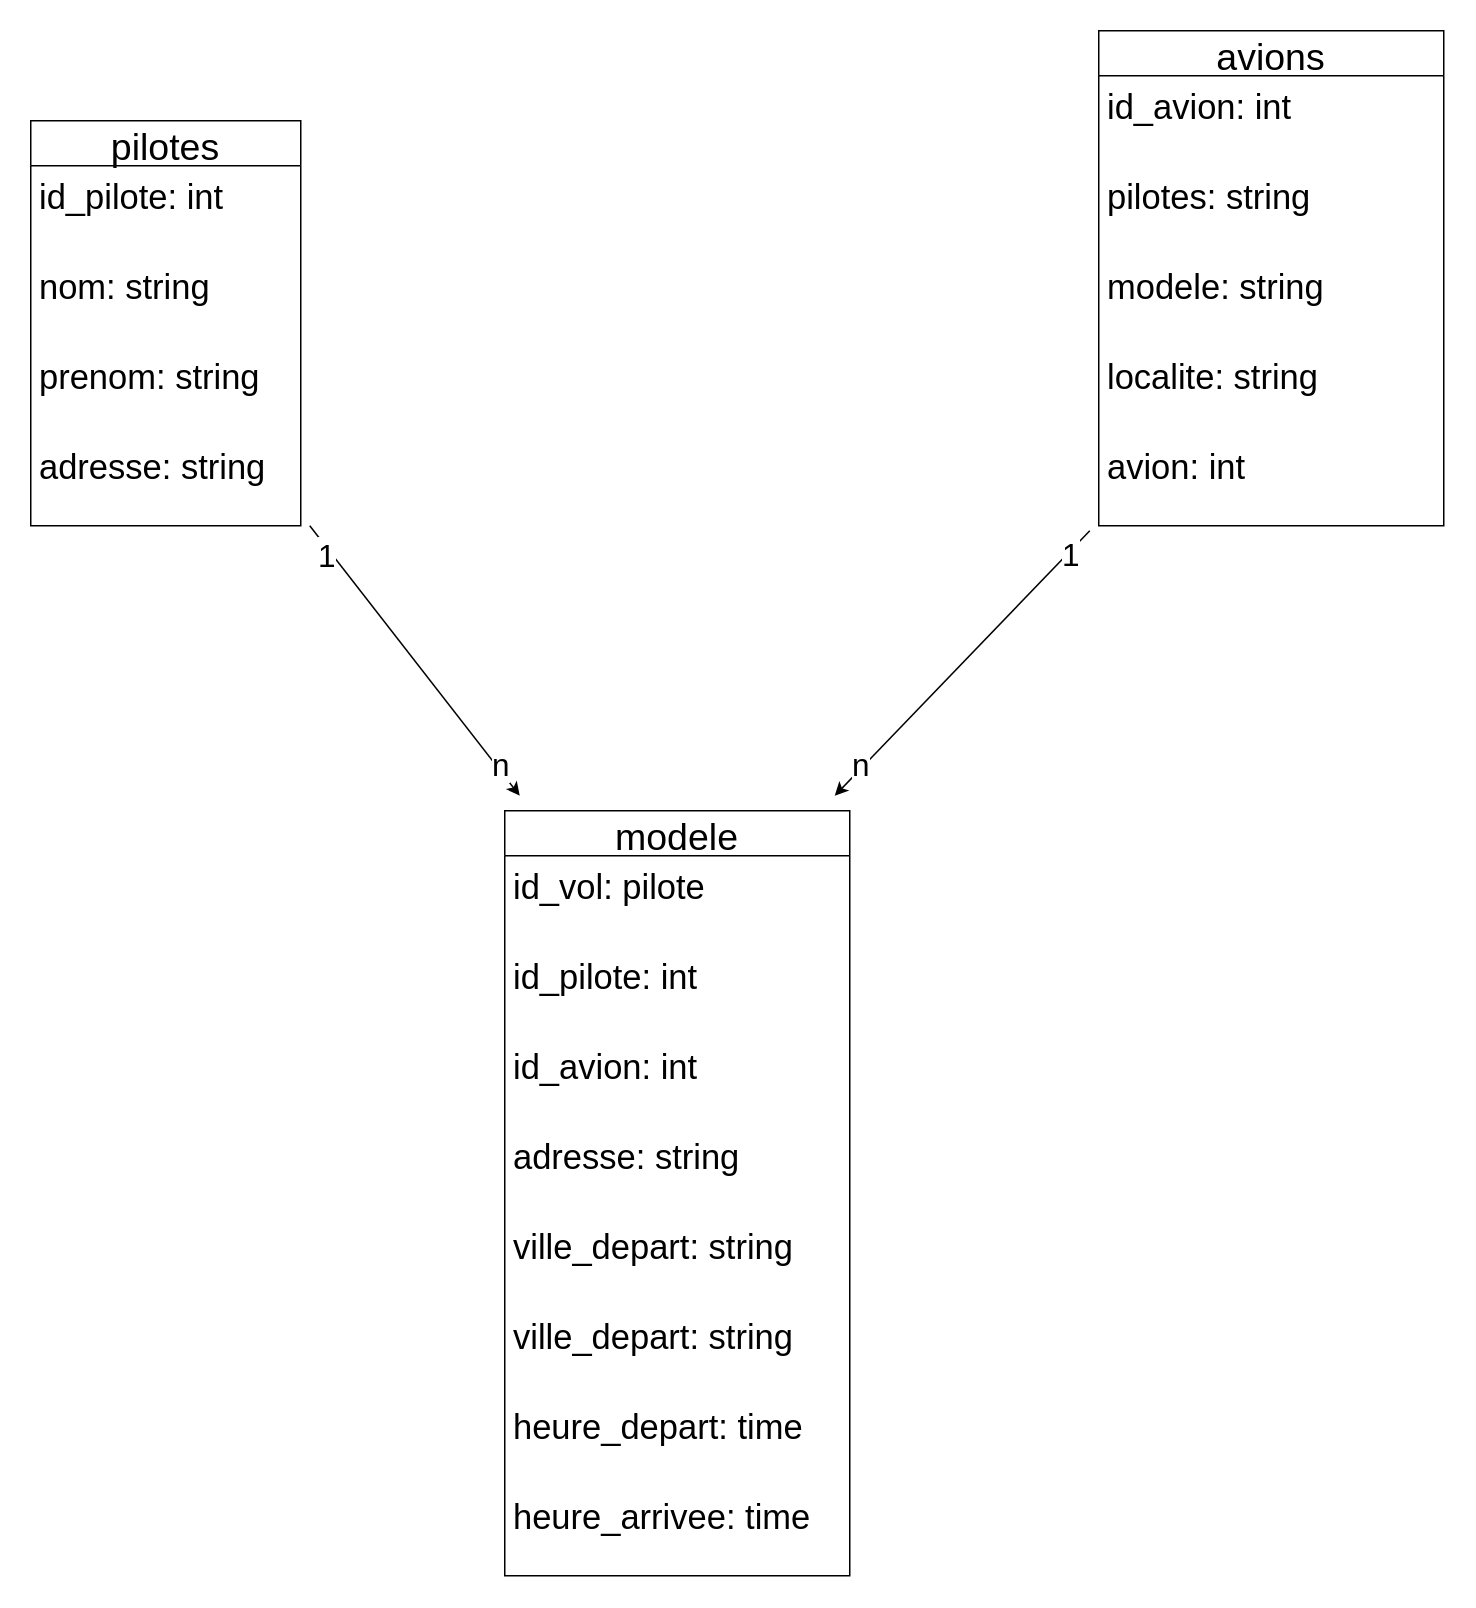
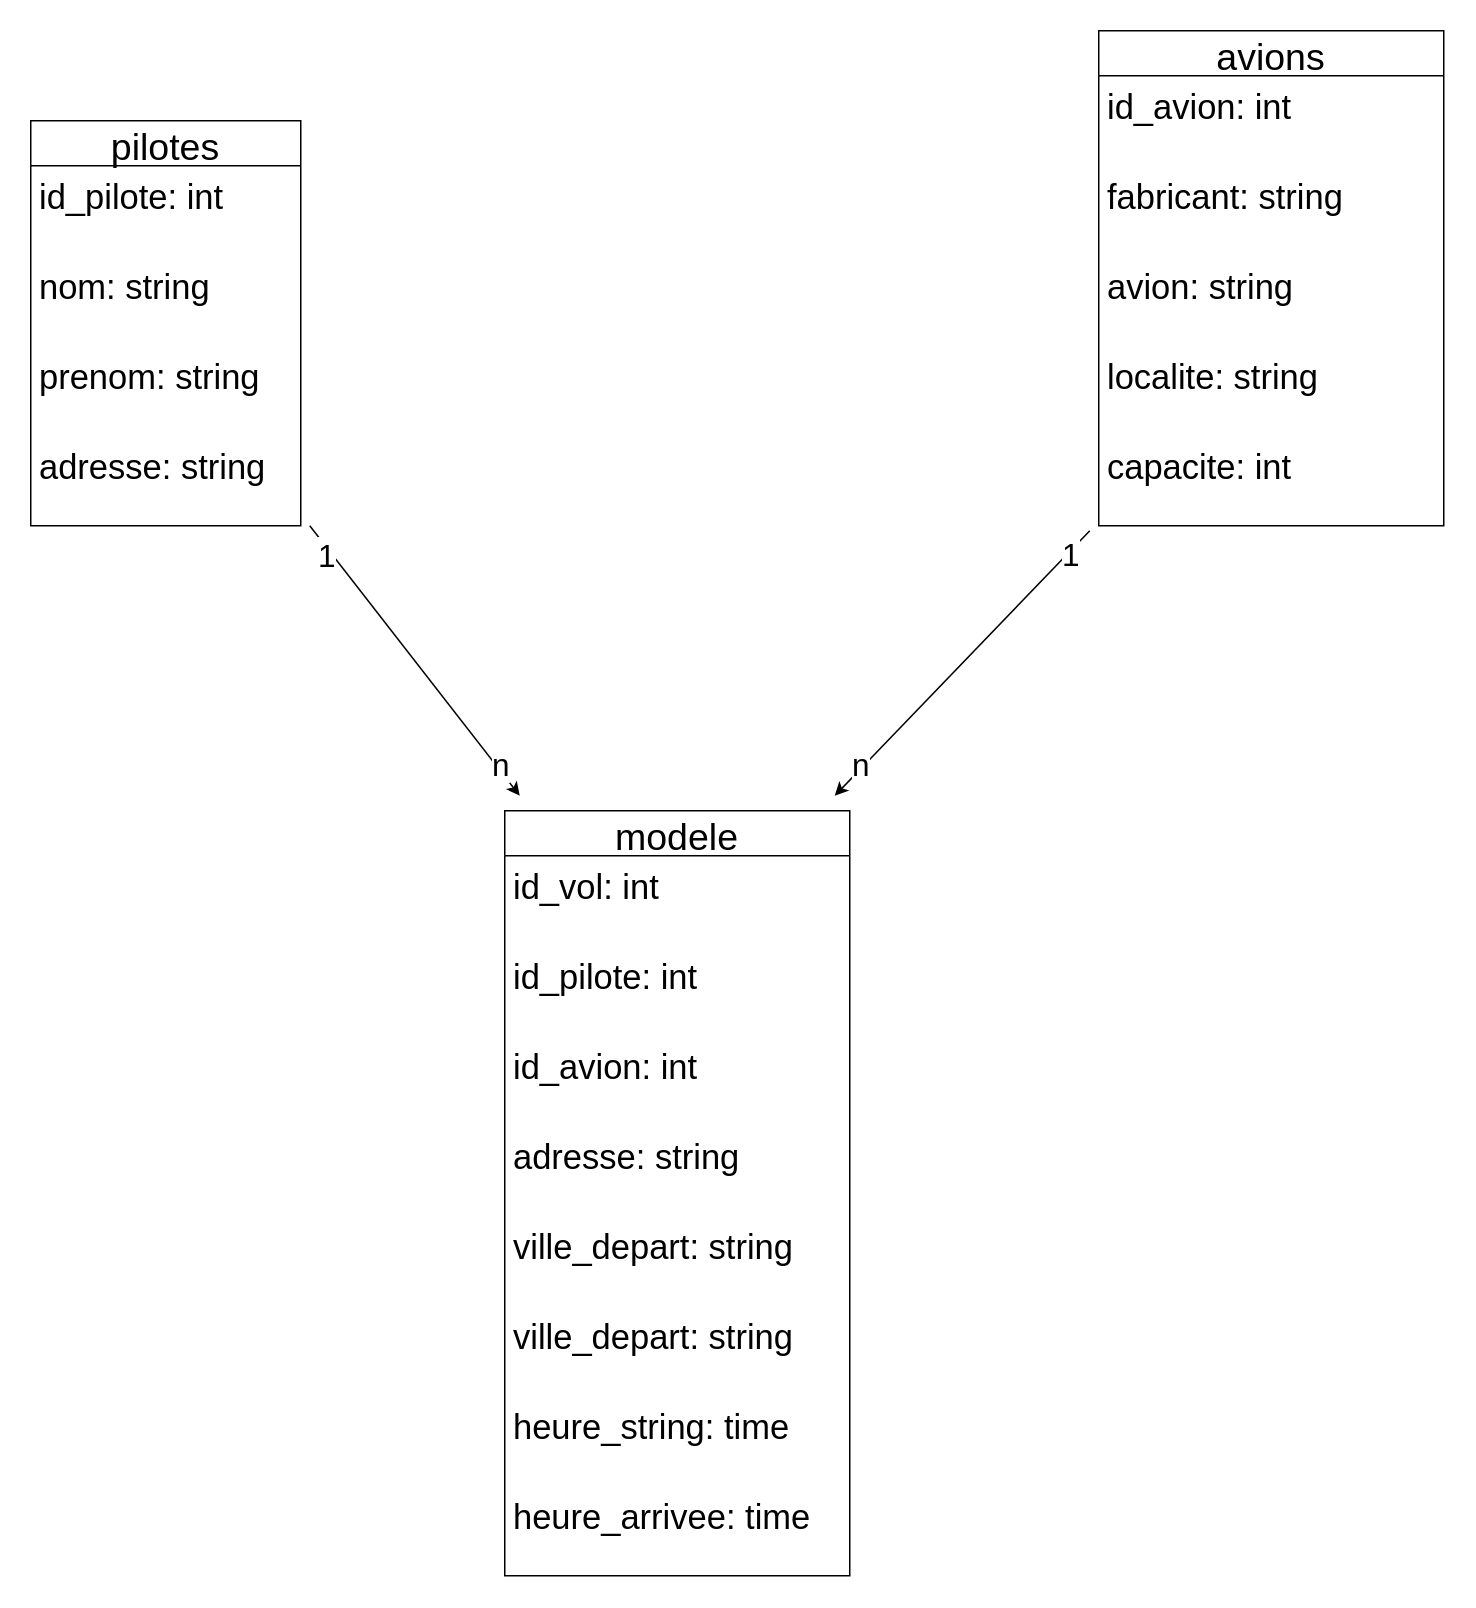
  <mxCell id="0" />
  <mxCell id="1" parent="0" />
  <mxCell id="2" value="pilotes" style="swimlane;fontStyle=0;childLayout=stackLayout;horizontal=1;startSize=30;fillColor=none;horizontalStack=0;resizeParent=1;resizeParentMax=0;resizeLast=0;collapsible=1;marginBottom=0;fontSize=25;" parent="1" vertex="1"><mxGeometry x="20" y="80" width="180" height="270" as="geometry" /></mxCell>
  <mxCell id="3" value="id_pilote: int" style="text;strokeColor=none;fillColor=none;align=left;verticalAlign=top;spacingLeft=4;spacingRight=4;overflow=hidden;rotatable=0;points=[[0,0.5],[1,0.5]];portConstraint=eastwest;fontSize=23;" parent="2" vertex="1"><mxGeometry y="30" width="180" height="60" as="geometry" /></mxCell>
  <mxCell id="4" value="nom: string" style="text;strokeColor=none;fillColor=none;align=left;verticalAlign=top;spacingLeft=4;spacingRight=4;overflow=hidden;rotatable=0;points=[[0,0.5],[1,0.5]];portConstraint=eastwest;fontSize=23;" parent="2" vertex="1"><mxGeometry y="90" width="180" height="60" as="geometry" /></mxCell>
  <mxCell id="5" value="prenom: string" style="text;strokeColor=none;fillColor=none;align=left;verticalAlign=top;spacingLeft=4;spacingRight=4;overflow=hidden;rotatable=0;points=[[0,0.5],[1,0.5]];portConstraint=eastwest;fontSize=23;" parent="2" vertex="1"><mxGeometry y="150" width="180" height="60" as="geometry" /></mxCell>
  <mxCell id="6" value="adresse: string" style="text;strokeColor=none;fillColor=none;align=left;verticalAlign=top;spacingLeft=4;spacingRight=4;overflow=hidden;rotatable=0;points=[[0,0.5],[1,0.5]];portConstraint=eastwest;fontSize=23;" parent="2" vertex="1"><mxGeometry y="210" width="180" height="60" as="geometry" /></mxCell>
  <mxCell id="7" value="modele" style="swimlane;fontStyle=0;childLayout=stackLayout;horizontal=1;startSize=30;fillColor=none;horizontalStack=0;resizeParent=1;resizeParentMax=0;resizeLast=0;collapsible=1;marginBottom=0;fontSize=25;" parent="1" vertex="1"><mxGeometry x="336" y="540" width="230" height="510" as="geometry" /></mxCell>
- <mxCell id="8" value="id_vol: pilote" style="text;strokeColor=none;fillColor=none;align=left;verticalAlign=top;spacingLeft=4;spacingRight=4;overflow=hidden;rotatable=0;points=[[0,0.5],[1,0.5]];portConstraint=eastwest;fontSize=23;" parent="7" vertex="1"><mxGeometry y="30" width="230" height="60" as="geometry" /></mxCell>
+ <mxCell id="8" value="id_vol: int" style="text;strokeColor=none;fillColor=none;align=left;verticalAlign=top;spacingLeft=4;spacingRight=4;overflow=hidden;rotatable=0;points=[[0,0.5],[1,0.5]];portConstraint=eastwest;fontSize=23;" parent="7" vertex="1"><mxGeometry y="30" width="230" height="60" as="geometry" /></mxCell>
  <mxCell id="9" value="id_pilote: int" style="text;strokeColor=none;fillColor=none;align=left;verticalAlign=top;spacingLeft=4;spacingRight=4;overflow=hidden;rotatable=0;points=[[0,0.5],[1,0.5]];portConstraint=eastwest;fontSize=23;" parent="7" vertex="1"><mxGeometry y="90" width="230" height="60" as="geometry" /></mxCell>
  <mxCell id="10" value="id_avion: int" style="text;strokeColor=none;fillColor=none;align=left;verticalAlign=top;spacingLeft=4;spacingRight=4;overflow=hidden;rotatable=0;points=[[0,0.5],[1,0.5]];portConstraint=eastwest;fontSize=23;" parent="7" vertex="1"><mxGeometry y="150" width="230" height="60" as="geometry" /></mxCell>
  <mxCell id="11" value="adresse: string" style="text;strokeColor=none;fillColor=none;align=left;verticalAlign=top;spacingLeft=4;spacingRight=4;overflow=hidden;rotatable=0;points=[[0,0.5],[1,0.5]];portConstraint=eastwest;fontSize=23;" parent="7" vertex="1"><mxGeometry y="210" width="230" height="60" as="geometry" /></mxCell>
  <mxCell id="12" value="ville_depart: string" style="text;strokeColor=none;fillColor=none;align=left;verticalAlign=top;spacingLeft=4;spacingRight=4;overflow=hidden;rotatable=0;points=[[0,0.5],[1,0.5]];portConstraint=eastwest;fontSize=23;" parent="7" vertex="1"><mxGeometry y="270" width="230" height="60" as="geometry" /></mxCell>
  <mxCell id="13" value="ville_depart: string" style="text;strokeColor=none;fillColor=none;align=left;verticalAlign=top;spacingLeft=4;spacingRight=4;overflow=hidden;rotatable=0;points=[[0,0.5],[1,0.5]];portConstraint=eastwest;fontSize=23;" parent="7" vertex="1"><mxGeometry y="330" width="230" height="60" as="geometry" /></mxCell>
- <mxCell id="14" value="heure_depart: time" style="text;strokeColor=none;fillColor=none;align=left;verticalAlign=top;spacingLeft=4;spacingRight=4;overflow=hidden;rotatable=0;points=[[0,0.5],[1,0.5]];portConstraint=eastwest;fontSize=23;" parent="7" vertex="1"><mxGeometry y="390" width="230" height="60" as="geometry" /></mxCell>
+ <mxCell id="14" value="heure_string: time" style="text;strokeColor=none;fillColor=none;align=left;verticalAlign=top;spacingLeft=4;spacingRight=4;overflow=hidden;rotatable=0;points=[[0,0.5],[1,0.5]];portConstraint=eastwest;fontSize=23;" parent="7" vertex="1"><mxGeometry y="390" width="230" height="60" as="geometry" /></mxCell>
  <mxCell id="15" value="heure_arrivee: time" style="text;strokeColor=none;fillColor=none;align=left;verticalAlign=top;spacingLeft=4;spacingRight=4;overflow=hidden;rotatable=0;points=[[0,0.5],[1,0.5]];portConstraint=eastwest;fontSize=23;" parent="7" vertex="1"><mxGeometry y="450" width="230" height="60" as="geometry" /></mxCell>
  <mxCell id="16" value="avions" style="swimlane;fontStyle=0;childLayout=stackLayout;horizontal=1;startSize=30;fillColor=none;horizontalStack=0;resizeParent=1;resizeParentMax=0;resizeLast=0;collapsible=1;marginBottom=0;fontSize=25;" parent="1" vertex="1"><mxGeometry x="732" y="20" width="230" height="330" as="geometry" /></mxCell>
  <mxCell id="17" value="id_avion: int" style="text;strokeColor=none;fillColor=none;align=left;verticalAlign=top;spacingLeft=4;spacingRight=4;overflow=hidden;rotatable=0;points=[[0,0.5],[1,0.5]];portConstraint=eastwest;fontSize=23;" parent="16" vertex="1"><mxGeometry y="30" width="230" height="60" as="geometry" /></mxCell>
- <mxCell id="18" value="pilotes: string" style="text;strokeColor=none;fillColor=none;align=left;verticalAlign=top;spacingLeft=4;spacingRight=4;overflow=hidden;rotatable=0;points=[[0,0.5],[1,0.5]];portConstraint=eastwest;fontSize=23;" parent="16" vertex="1"><mxGeometry y="90" width="230" height="60" as="geometry" /></mxCell>
- <mxCell id="19" value="modele: string" style="text;strokeColor=none;fillColor=none;align=left;verticalAlign=top;spacingLeft=4;spacingRight=4;overflow=hidden;rotatable=0;points=[[0,0.5],[1,0.5]];portConstraint=eastwest;fontSize=23;" parent="16" vertex="1"><mxGeometry y="150" width="230" height="60" as="geometry" /></mxCell>
+ <mxCell id="18" value="fabricant: string" style="text;strokeColor=none;fillColor=none;align=left;verticalAlign=top;spacingLeft=4;spacingRight=4;overflow=hidden;rotatable=0;points=[[0,0.5],[1,0.5]];portConstraint=eastwest;fontSize=23;" parent="16" vertex="1"><mxGeometry y="90" width="230" height="60" as="geometry" /></mxCell>
+ <mxCell id="19" value="avion: string" style="text;strokeColor=none;fillColor=none;align=left;verticalAlign=top;spacingLeft=4;spacingRight=4;overflow=hidden;rotatable=0;points=[[0,0.5],[1,0.5]];portConstraint=eastwest;fontSize=23;" parent="16" vertex="1"><mxGeometry y="150" width="230" height="60" as="geometry" /></mxCell>
  <mxCell id="20" value="localite: string" style="text;strokeColor=none;fillColor=none;align=left;verticalAlign=top;spacingLeft=4;spacingRight=4;overflow=hidden;rotatable=0;points=[[0,0.5],[1,0.5]];portConstraint=eastwest;fontSize=23;" parent="16" vertex="1"><mxGeometry y="210" width="230" height="60" as="geometry" /></mxCell>
- <mxCell id="21" value="avion: int" style="text;strokeColor=none;fillColor=none;align=left;verticalAlign=top;spacingLeft=4;spacingRight=4;overflow=hidden;rotatable=0;points=[[0,0.5],[1,0.5]];portConstraint=eastwest;fontSize=23;" parent="16" vertex="1"><mxGeometry y="270" width="230" height="60" as="geometry" /></mxCell>
+ <mxCell id="21" value="capacite: int" style="text;strokeColor=none;fillColor=none;align=left;verticalAlign=top;spacingLeft=4;spacingRight=4;overflow=hidden;rotatable=0;points=[[0,0.5],[1,0.5]];portConstraint=eastwest;fontSize=23;" parent="16" vertex="1"><mxGeometry y="270" width="230" height="60" as="geometry" /></mxCell>
  <mxCell id="22" value="" style="endArrow=classic;html=1;" parent="1" edge="1"><mxGeometry width="50" height="50" relative="1" as="geometry"><mxPoint x="206" y="350" as="sourcePoint" /><mxPoint x="346" y="530" as="targetPoint" /><Array as="points" /></mxGeometry></mxCell>
  <mxCell id="23" value="&lt;font style=&quot;font-size: 21px&quot;&gt;1&lt;/font&gt;" style="edgeLabel;resizable=0;html=1;align=left;verticalAlign=top;" parent="1" connectable="0" vertex="1"><mxGeometry x="226" y="360" as="geometry"><mxPoint x="-16" y="-9" as="offset" /></mxGeometry></mxCell>
  <mxCell id="24" value="&lt;font style=&quot;font-size: 21px&quot;&gt;n&lt;/font&gt;" style="edgeLabel;resizable=0;html=1;align=left;verticalAlign=top;" parent="1" connectable="0" vertex="1"><mxGeometry x="326" y="490" as="geometry" /></mxCell>
  <mxCell id="25" value="" style="endArrow=classic;html=1;exitX=-0.026;exitY=1.056;exitDx=0;exitDy=0;exitPerimeter=0;" parent="1" source="21" edge="1"><mxGeometry width="50" height="50" relative="1" as="geometry"><mxPoint x="716" y="410" as="sourcePoint" /><mxPoint x="556" y="530" as="targetPoint" /><Array as="points" /></mxGeometry></mxCell>
  <mxCell id="26" value="&lt;font style=&quot;font-size: 21px&quot;&gt;n&lt;/font&gt;" style="edgeLabel;resizable=0;html=1;align=left;verticalAlign=top;" parent="1" connectable="0" vertex="1"><mxGeometry x="566" y="490" as="geometry" /></mxCell>
  <mxCell id="27" value="&lt;font style=&quot;font-size: 21px&quot;&gt;1&lt;/font&gt;" style="edgeLabel;resizable=0;html=1;align=left;verticalAlign=top;" parent="1" connectable="0" vertex="1"><mxGeometry x="706" y="350" as="geometry" /></mxCell>
